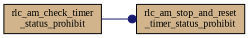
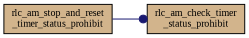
  digraph {
    rankdir=LR
    fontname="Liberation Serif"
    node [color=black fillcolor=tan fontname="Liberation Serif" fontsize=10 shape=record style=filled]
    n1 [fontcolor=black height=0.2 label="rlc_am_check_timer\l_status_prohibit" width=0.4]
    n2 [height=0.2 label="rlc_am_stop_and_reset\l_timer_status_prohibit" width=0.4]
-   n1 -> n2 [color=midnightblue fontname="Liberation Serif" fontsize=10 labelfontname=Helvetica labelfontsize=10 style=solid arrowhead=dot]
+   n2 -> n1 [color=midnightblue fontname="Liberation Serif" fontsize=10 labelfontname=Helvetica labelfontsize=10 style=solid arrowhead=dot]
  }
